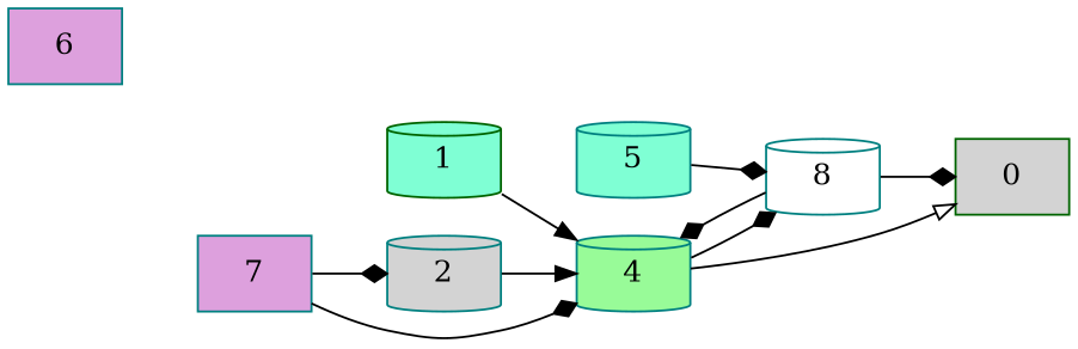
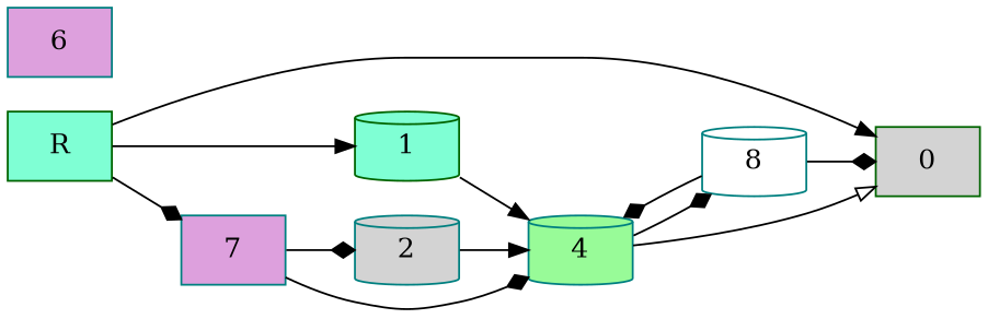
  digraph {
    rankdir=LR
    node [color=teal fillcolor=aquamarine shape=cylinder style=filled]
    edge [arrowhead=diamond]
    1 [color=darkgreen]
    4 [fillcolor=palegreen]
    n3 [color=darkgreen fillcolor=lightgrey label=0 shape=box]
    8 [fillcolor=white]
    2 [fillcolor=lightgrey]
    7 [fillcolor=plum shape=box]
-   5
    6 [fillcolor=plum shape=box]
+   R [color=darkgreen shape=box]
    1 -> 4 [arrowhead=normal]
    4 -> n3 [arrowhead=onormal]
    4 -> 8
    8 -> 4
    8 -> n3
    2 -> 4 [arrowhead=normal]
    7 -> 4
    7 -> 2
-   5 -> 8
+   R -> 1 [arrowhead=normal]
+   R -> n3 [arrowhead=normal]
+   R -> 7
  }
